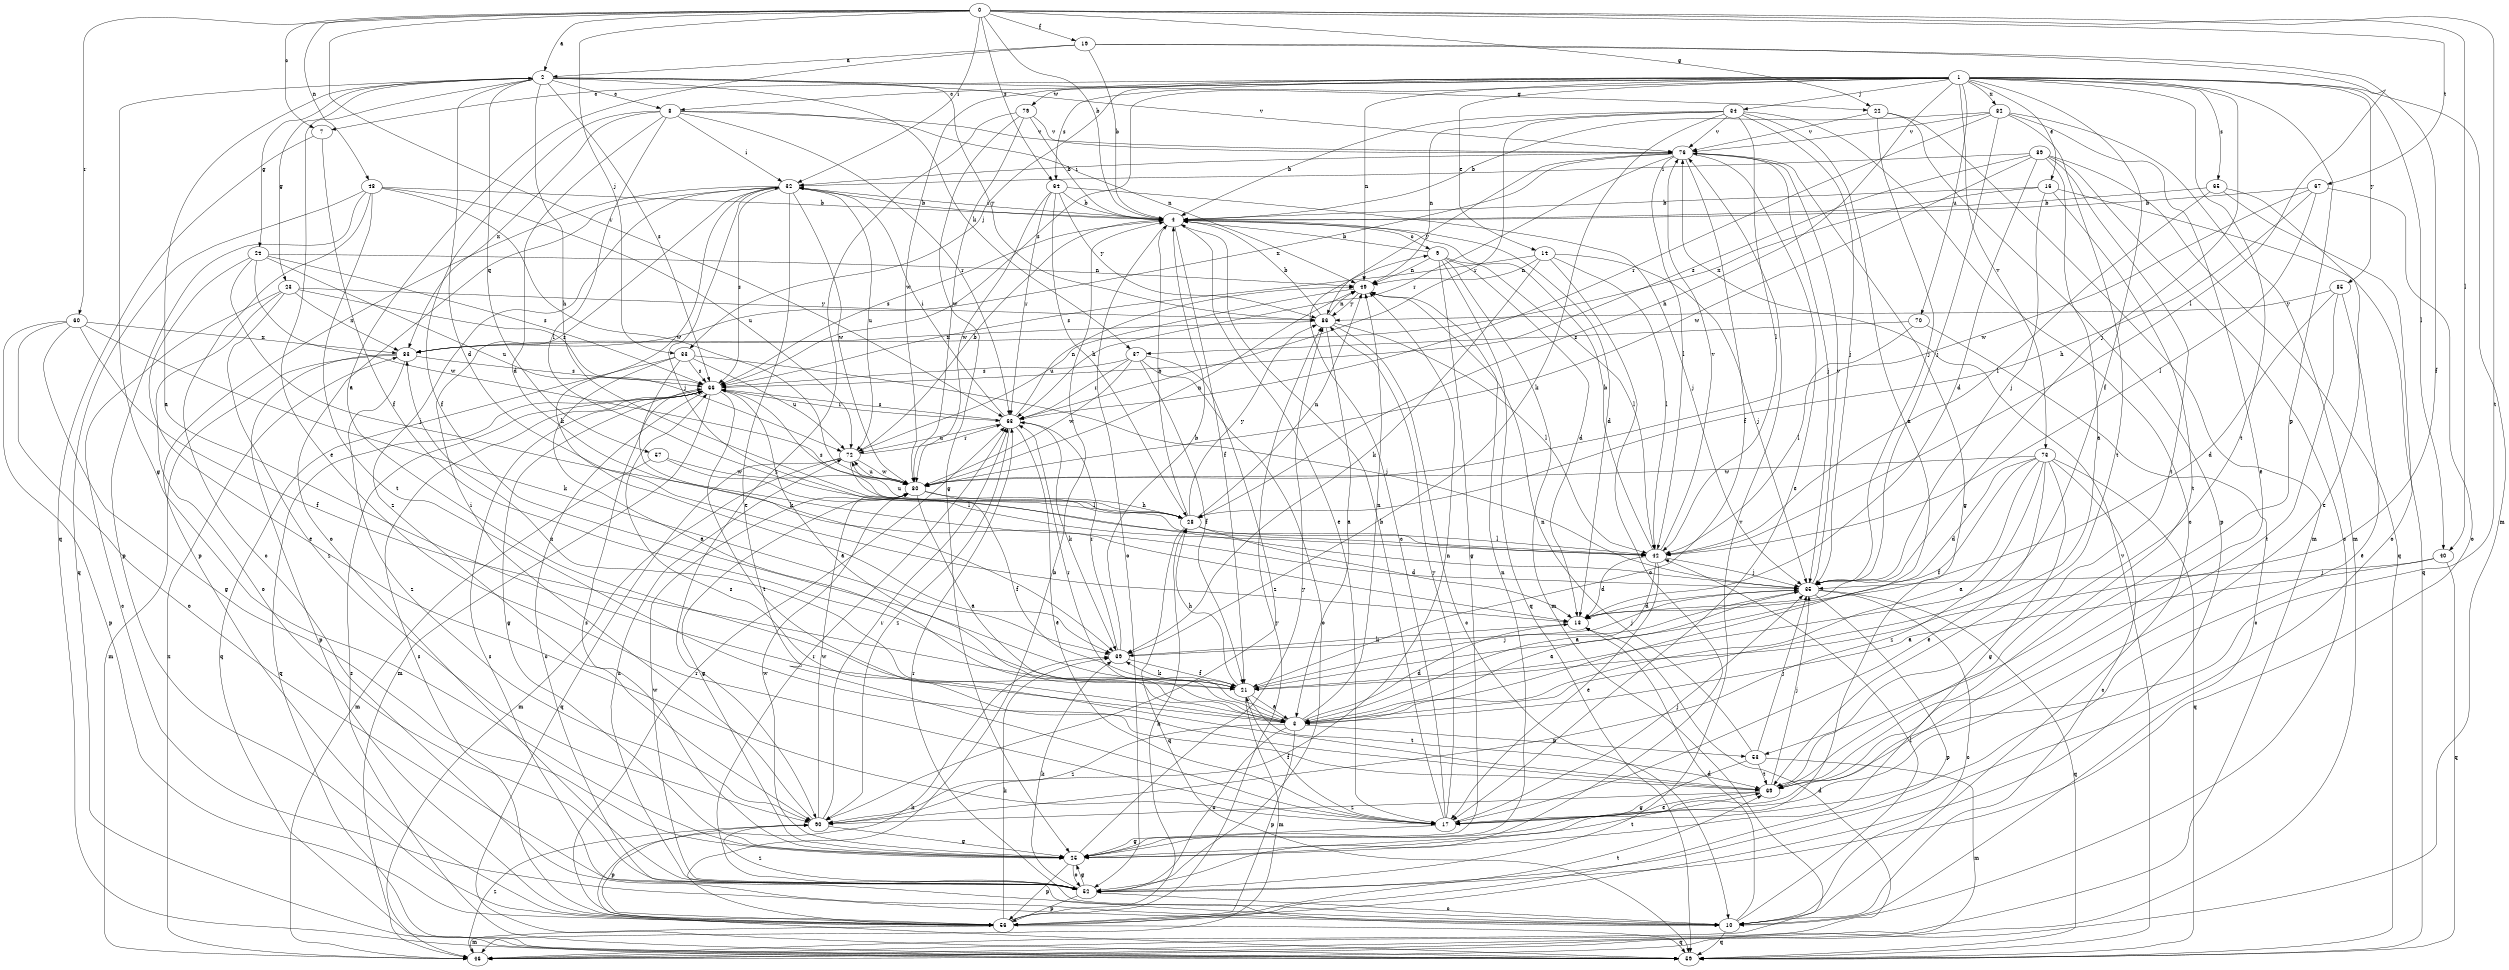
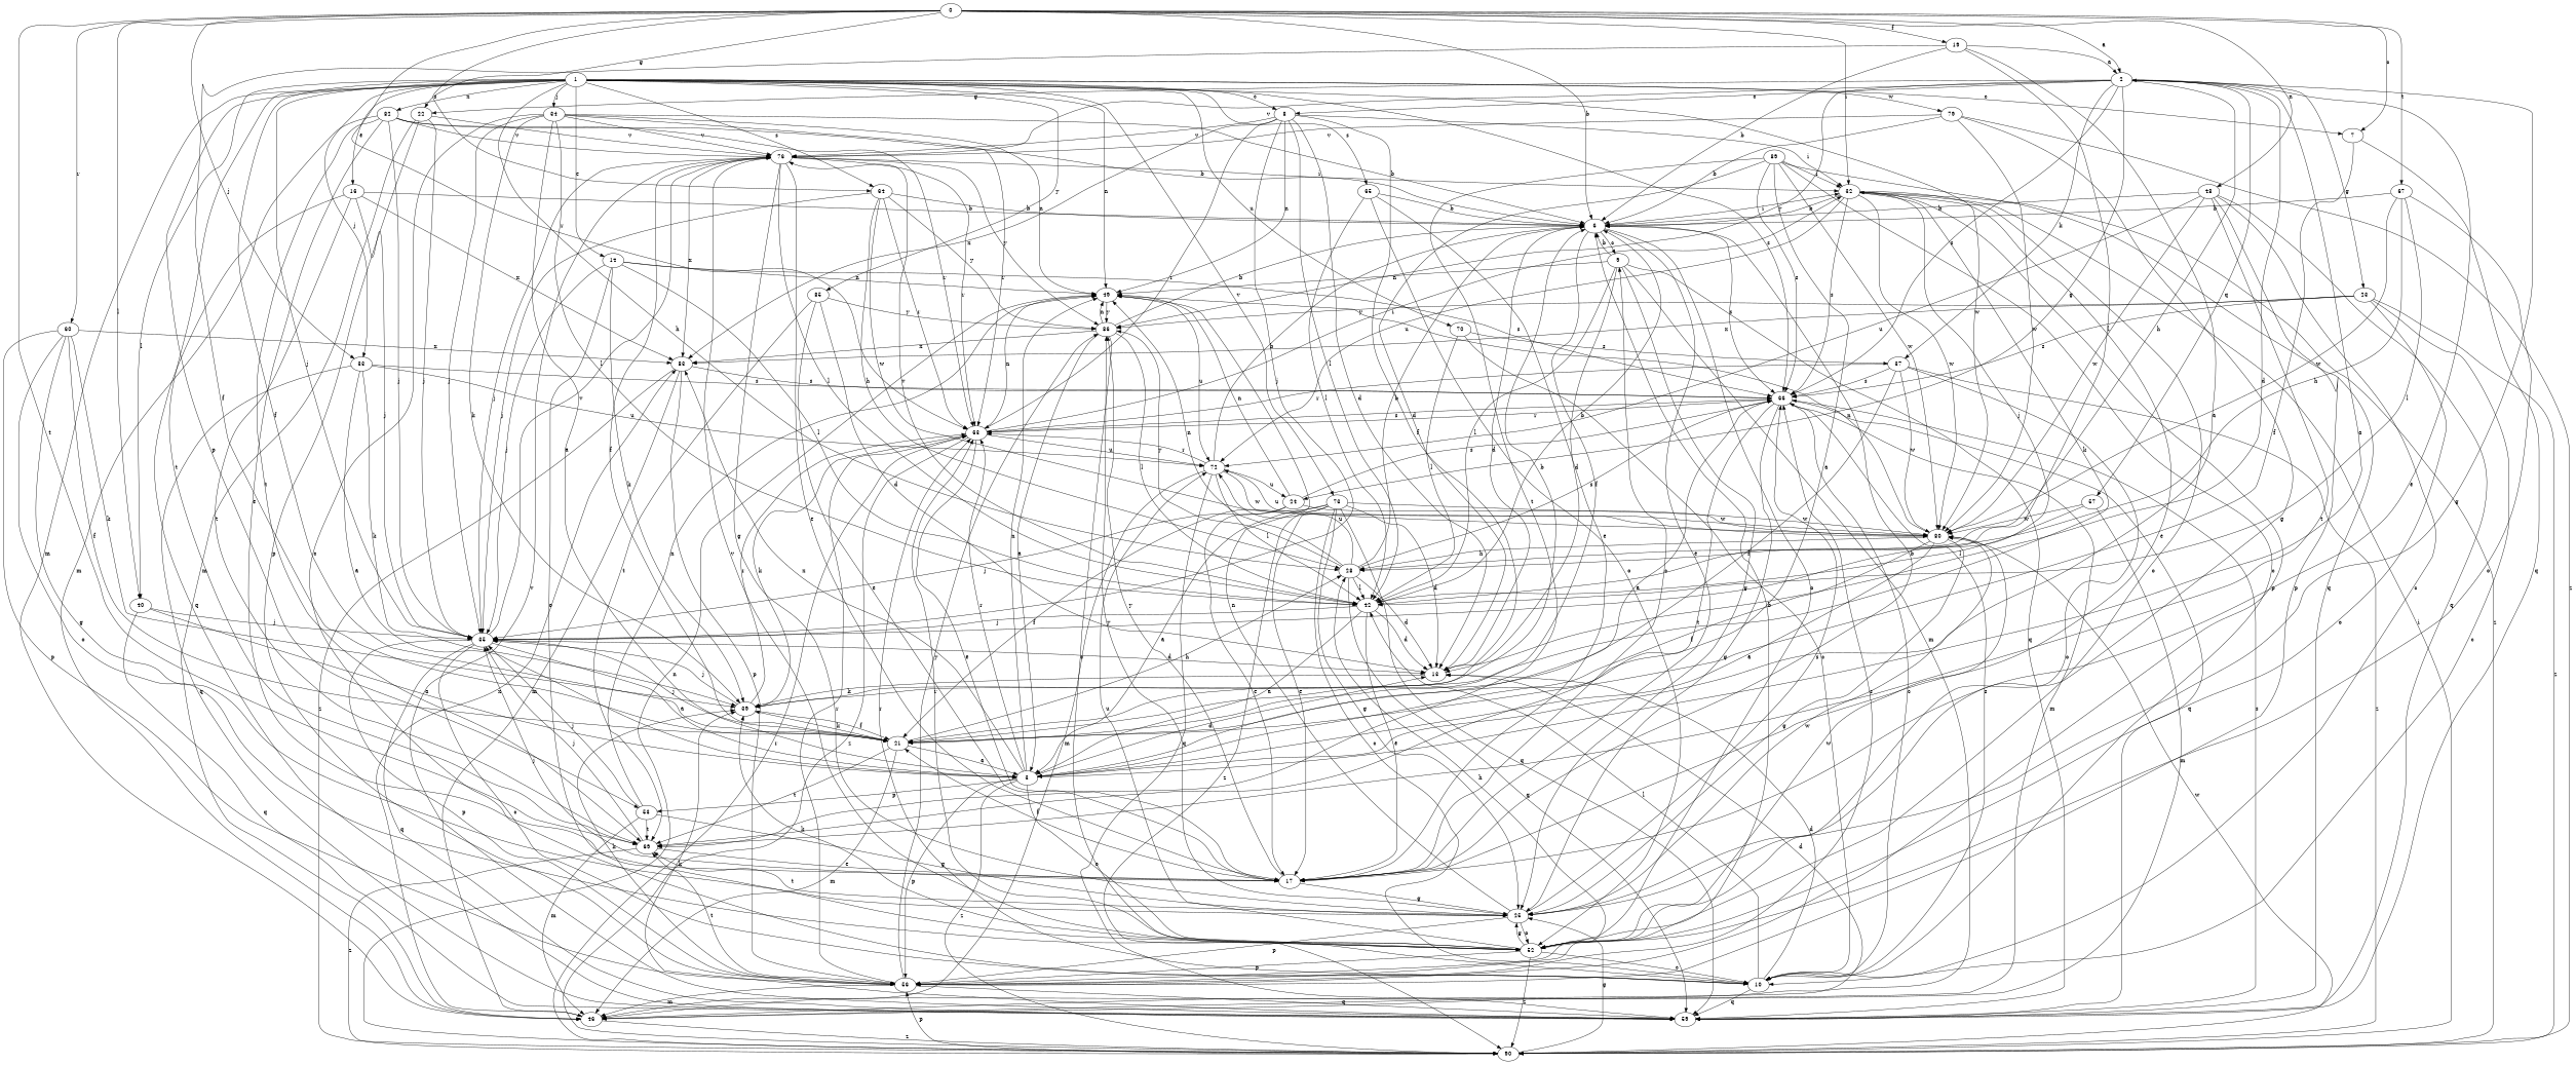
  strict digraph {
    0
    2
-   6 [label=4]
+   6
    7
    19
    22
    32
    33
    40
    48
    60
    63
    64
    67
    69
    8
    28
    66
    13
    17
    23
    24
    25
    37
    57
    76
    86
    21
    52
    9
    59
    3
    42
    35
    46
    56
    80
    90
    39
    72
    10
    83
    49
    1
    14
    16
    34
    53
    65
    70
    73
    79
    82
    85
    89
    0 -> 2 [label=a]
    0 -> 6 [label=b]
    0 -> 7 [label=c]
    0 -> 19 [label=f]
    0 -> 22 [label=g]
    0 -> 32 [label=i]
    0 -> 33 [label=j]
    0 -> 40 [label=l]
    0 -> 48 [label=n]
    0 -> 60 [label=r]
    0 -> 63 [label=r]
    0 -> 64 [label=s]
    0 -> 67 [label=t]
    0 -> 69 [label=t]
    2 -> 22 [label=g]
    2 -> 8 [label=c]
    2 -> 28 [label=h]
    2 -> 66 [label=s]
    2 -> 13 [label=d]
    2 -> 17 [label=e]
    2 -> 23 [label=g]
    2 -> 24 [label=g]
    2 -> 25 [label=g]
    2 -> 37 [label=k]
    2 -> 57 [label=q]
    2 -> 76 [label=v]
    2 -> 86 [label=y]
    6 -> 32 [label=i]
    6 -> 66 [label=s]
    6 -> 13 [label=d]
    6 -> 17 [label=e]
    6 -> 21 [label=f]
    6 -> 52 [label=o]
    6 -> 9 [label=c]
    7 -> 21 [label=f]
    7 -> 59 [label=q]
    19 -> 2 [label=a]
    19 -> 6 [label=b]
    19 -> 21 [label=f]
    19 -> 3 [label=a]
    19 -> 42 [label=l]
    22 -> 76 [label=v]
    22 -> 35 [label=j]
    22 -> 46 [label=m]
    22 -> 56 [label=p]
    32 -> 6 [label=b]
    32 -> 66 [label=s]
    32 -> 17 [label=e]
    32 -> 52 [label=o]
    32 -> 35 [label=j]
    32 -> 56 [label=p]
    32 -> 80 [label=w]
    32 -> 90 [label=z]
    32 -> 39 [label=k]
    32 -> 72 [label=u]
    33 -> 66 [label=s]
    33 -> 59 [label=q]
    33 -> 3 [label=a]
    33 -> 39 [label=k]
    33 -> 72 [label=u]
    40 -> 59 [label=q]
    40 -> 3 [label=a]
    40 -> 35 [label=j]
    48 -> 6 [label=b]
    48 -> 69 [label=t]
    48 -> 59 [label=q]
    48 -> 56 [label=p]
    48 -> 80 [label=w]
    48 -> 72 [label=u]
    48 -> 10 [label=c]
    60 -> 25 [label=g]
    60 -> 21 [label=f]
    60 -> 52 [label=o]
    60 -> 56 [label=p]
    60 -> 39 [label=k]
    60 -> 83 [label=x]
    63 -> 32 [label=i]
    63 -> 66 [label=s]
    63 -> 17 [label=e]
    63 -> 90 [label=z]
    63 -> 39 [label=k]
    63 -> 72 [label=u]
    63 -> 49 [label=n]
    64 -> 6 [label=b]
    64 -> 63 [label=r]
    64 -> 28 [label=h]
    64 -> 86 [label=y]
    64 -> 35 [label=j]
    64 -> 80 [label=w]
    67 -> 6 [label=b]
    67 -> 28 [label=h]
    67 -> 52 [label=o]
    67 -> 42 [label=l]
    67 -> 80 [label=w]
-   69 -> 66 [label=s]
    69 -> 17 [label=e]
    69 -> 35 [label=j]
    69 -> 90 [label=z]
    8 -> 32 [label=i]
    8 -> 63 [label=r]
    8 -> 13 [label=d]
    8 -> 76 [label=v]
    8 -> 21 [label=f]
    8 -> 42 [label=l]
-   33 -> 35 [label=j]
+   8 -> 35 [label=j]
    8 -> 83 [label=x]
    8 -> 49 [label=n]
    28 -> 6 [label=b]
    28 -> 66 [label=s]
    28 -> 13 [label=d]
    28 -> 86 [label=y]
    28 -> 59 [label=q]
    28 -> 42 [label=l]
    28 -> 72 [label=u]
    28 -> 49 [label=n]
    66 -> 63 [label=r]
    66 -> 69 [label=t]
    66 -> 25 [label=g]
    66 -> 59 [label=q]
    66 -> 3 [label=a]
    66 -> 46 [label=m]
    66 -> 10 [label=c]
    13 -> 39 [label=k]
    17 -> 6 [label=b]
    17 -> 25 [label=g]
    17 -> 86 [label=y]
    17 -> 21 [label=f]
    17 -> 9 [label=c]
    17 -> 35 [label=j]
    23 -> 66 [label=s]
    23 -> 86 [label=y]
    23 -> 52 [label=o]
    23 -> 90 [label=z]
    23 -> 10 [label=c]
    23 -> 83 [label=x]
    24 -> 66 [label=s]
    24 -> 17 [label=e]
    24 -> 35 [label=j]
    24 -> 80 [label=w]
-   24 -> 72 [label=u]
+   72 -> 24 [label=u]
    24 -> 49 [label=n]
    25 -> 69 [label=t]
    25 -> 66 [label=s]
    25 -> 86 [label=y]
    25 -> 52 [label=o]
    25 -> 56 [label=p]
    25 -> 80 [label=w]
    25 -> 49 [label=n]
    37 -> 63 [label=r]
    37 -> 66 [label=s]
    37 -> 21 [label=f]
    37 -> 52 [label=o]
    37 -> 80 [label=w]
    37 -> 90 [label=z]
    57 -> 42 [label=l]
    57 -> 46 [label=m]
    57 -> 80 [label=w]
    76 -> 32 [label=i]
    76 -> 63 [label=r]
    76 -> 17 [label=e]
    76 -> 25 [label=g]
    76 -> 86 [label=y]
    76 -> 21 [label=f]
    76 -> 42 [label=l]
    76 -> 35 [label=j]
    76 -> 83 [label=x]
    86 -> 6 [label=b]
    86 -> 3 [label=a]
    86 -> 42 [label=l]
    86 -> 10 [label=c]
    86 -> 83 [label=x]
    86 -> 49 [label=n]
    21 -> 69 [label=t]
    21 -> 28 [label=h]
    21 -> 3 [label=a]
    21 -> 35 [label=j]
    21 -> 46 [label=m]
    21 -> 39 [label=k]
    52 -> 63 [label=r]
    52 -> 25 [label=g]
    52 -> 76 [label=v]
    52 -> 56 [label=p]
    52 -> 80 [label=w]
    52 -> 90 [label=z]
    52 -> 39 [label=k]
    52 -> 72 [label=u]
    52 -> 10 [label=c]
    9 -> 6 [label=b]
    9 -> 13 [label=d]
    9 -> 25 [label=g]
    9 -> 59 [label=q]
    9 -> 42 [label=l]
    9 -> 46 [label=m]
    9 -> 49 [label=n]
    59 -> 66 [label=s]
    59 -> 76 [label=v]
    59 -> 39 [label=k]
    3 -> 2 [label=a]
    3 -> 63 [label=r]
    3 -> 13 [label=d]
    3 -> 52 [label=o]
    3 -> 56 [label=p]
    3 -> 90 [label=z]
    3 -> 83 [label=x]
    3 -> 49 [label=n]
    3 -> 53 [label=p]
    42 -> 6 [label=b]
    42 -> 13 [label=d]
    42 -> 17 [label=e]
    42 -> 76 [label=v]
    42 -> 3 [label=a]
    42 -> 35 [label=j]
    35 -> 13 [label=d]
    35 -> 76 [label=v]
    35 -> 59 [label=q]
    35 -> 3 [label=a]
    35 -> 56 [label=p]
    35 -> 10 [label=c]
    46 -> 13 [label=d]
    46 -> 90 [label=z]
    46 -> 83 [label=x]
    56 -> 6 [label=b]
    56 -> 63 [label=r]
    56 -> 69 [label=t]
    56 -> 28 [label=h]
    56 -> 66 [label=s]
    56 -> 86 [label=y]
    56 -> 59 [label=q]
    56 -> 46 [label=m]
    56 -> 39 [label=k]
    80 -> 28 [label=h]
    80 -> 25 [label=g]
    80 -> 21 [label=f]
    80 -> 3 [label=a]
    80 -> 72 [label=u]
    80 -> 49 [label=n]
    90 -> 32 [label=i]
    90 -> 63 [label=r]
    90 -> 25 [label=g]
    90 -> 56 [label=p]
    90 -> 80 [label=w]
    90 -> 49 [label=n]
    39 -> 6 [label=b]
    39 -> 63 [label=r]
    39 -> 21 [label=f]
    39 -> 35 [label=j]
    72 -> 6 [label=b]
    72 -> 63 [label=r]
    72 -> 59 [label=q]
    72 -> 42 [label=l]
    72 -> 46 [label=m]
    72 -> 80 [label=w]
    10 -> 63 [label=r]
    10 -> 66 [label=s]
    10 -> 13 [label=d]
    10 -> 59 [label=q]
    10 -> 42 [label=l]
    83 -> 66 [label=s]
    83 -> 46 [label=m]
    83 -> 56 [label=p]
    83 -> 90 [label=z]
    49 -> 86 [label=y]
    49 -> 72 [label=u]
    1 -> 7 [label=c]
    1 -> 33 [label=j]
    1 -> 40 [label=l]
    1 -> 64 [label=s]
    1 -> 69 [label=t]
    1 -> 8 [label=c]
    1 -> 28 [label=h]
    1 -> 66 [label=s]
    1 -> 21 [label=f]
    1 -> 35 [label=j]
    1 -> 46 [label=m]
    1 -> 80 [label=w]
    1 -> 49 [label=n]
    1 -> 14 [label=e]
    1 -> 16 [label=e]
    1 -> 34 [label=j]
    1 -> 53 [label=p]
    1 -> 65 [label=s]
    1 -> 70 [label=u]
    1 -> 73 [label=v]
    1 -> 79 [label=w]
    1 -> 82 [label=x]
    1 -> 85 [label=y]
    14 -> 66 [label=s]
    14 -> 52 [label=o]
    14 -> 42 [label=l]
    14 -> 35 [label=j]
    14 -> 39 [label=k]
    14 -> 49 [label=n]
    16 -> 6 [label=b]
    16 -> 69 [label=t]
    16 -> 59 [label=q]
    16 -> 35 [label=j]
    16 -> 83 [label=x]
    34 -> 6 [label=b]
    34 -> 63 [label=r]
    34 -> 76 [label=v]
    34 -> 3 [label=a]
    34 -> 42 [label=l]
    34 -> 35 [label=j]
    34 -> 39 [label=k]
    34 -> 10 [label=c]
    34 -> 49 [label=n]
    53 -> 69 [label=t]
    53 -> 25 [label=g]
    53 -> 35 [label=j]
    53 -> 46 [label=m]
    53 -> 49 [label=n]
    65 -> 6 [label=b]
    65 -> 17 [label=e]
    65 -> 52 [label=o]
    65 -> 42 [label=l]
    70 -> 37 [label=s]
    70 -> 42 [label=l]
    70 -> 10 [label=c]
    73 -> 13 [label=d]
    73 -> 17 [label=e]
    73 -> 25 [label=g]
    73 -> 21 [label=f]
    73 -> 59 [label=q]
    73 -> 3 [label=a]
    73 -> 80 [label=w]
    73 -> 90 [label=z]
    73 -> 10 [label=c]
    79 -> 6 [label=b]
    79 -> 25 [label=g]
    79 -> 76 [label=v]
    79 -> 80 [label=w]
    79 -> 90 [label=z]
    82 -> 6 [label=b]
    82 -> 63 [label=r]
    82 -> 69 [label=t]
    82 -> 17 [label=e]
    82 -> 76 [label=v]
    82 -> 35 [label=j]
    82 -> 46 [label=m]
    85 -> 69 [label=t]
    85 -> 13 [label=d]
    85 -> 17 [label=e]
    85 -> 86 [label=y]
    89 -> 32 [label=i]
    89 -> 69 [label=t]
    89 -> 66 [label=s]
    89 -> 13 [label=d]
    89 -> 59 [label=q]
    89 -> 3 [label=a]
    89 -> 80 [label=w]
    89 -> 10 [label=c]
  }
